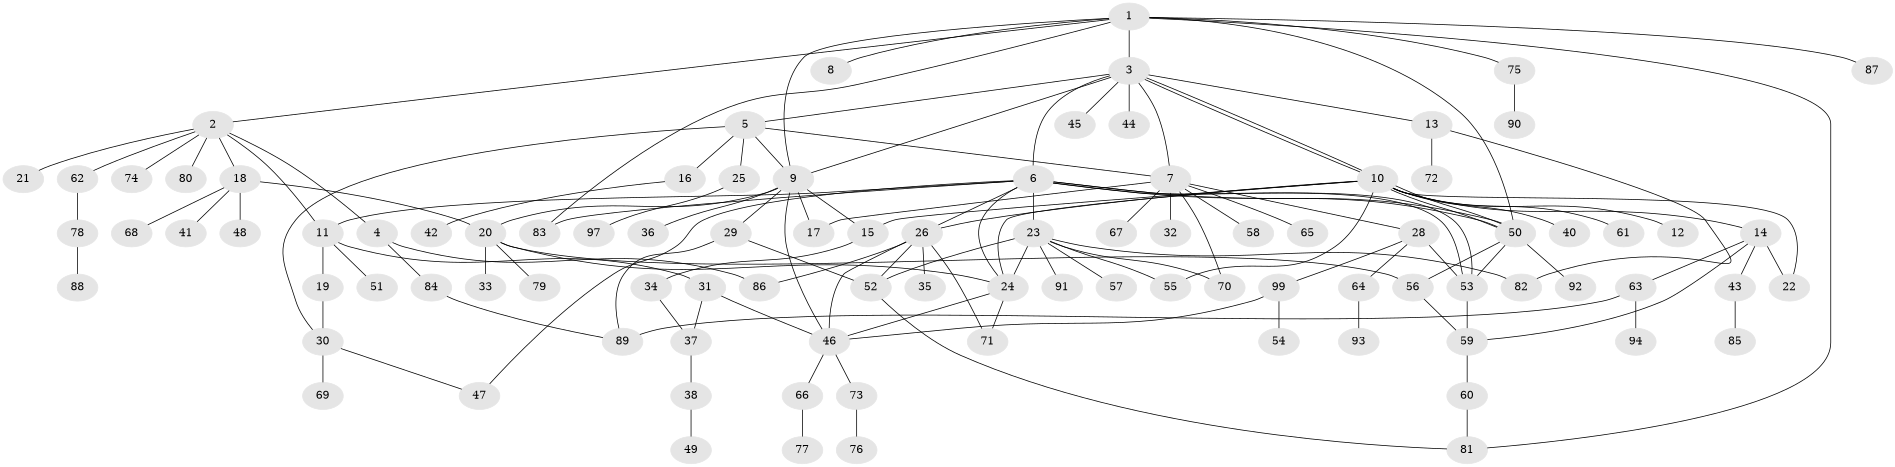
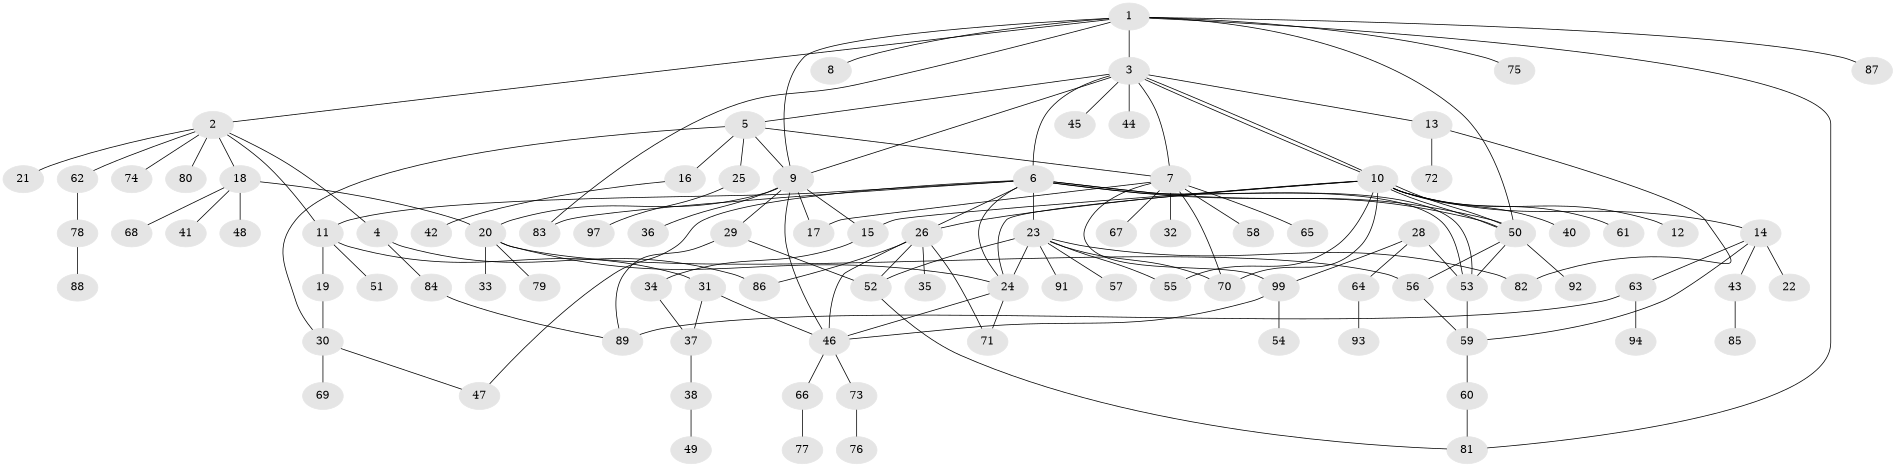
  graph {
    node [color=gray90 style=filled]
    1
    2
    3
    8
    9
    50
    75
    81
    83
    87
    4
    11
    18
    21
    62
    74
    80
    5
    6
    7
    10
    13
    44
    45
    17
    15
    20
    29
    36
    46
    53
    56
    92
-   90
    84
    86
    19
    31
    51
    41
    48
    68
    78
    16
    25
    30
    23
    24
    26
    47
    28
    32
    58
    65
    67
    70
    12
    14
    22
    40
    55
    61
    72
    82
    89
    42
    n67 [label=97]
    69
    52
    57
    91
    71
    35
    59
    n75 [label=99]
    64
    34
    33
    79
    66
    73
    43
    63
    37
    85
    60
    94
    54
    93
    38
    49
    77
    76
    88
    1 -- 2
    1 -- 3
    1 -- 8
    1 -- 9
    1 -- 50
    1 -- 75
    1 -- 81
    1 -- 83
    1 -- 87
    2 -- 4
    2 -- 11
    2 -- 18
    2 -- 21
    2 -- 62
    2 -- 74
    2 -- 80
    3 -- 9
    3 -- 5
    3 -- 6
    3 -- 7
    3 -- 10
    3 -- 10
    3 -- 13
    3 -- 44
    3 -- 45
    9 -- 17
    9 -- 15
    9 -- 20
    9 -- 29
    9 -- 36
    9 -- 46
    50 -- 53
    50 -- 56
    50 -- 92
-   75 -- 90
    4 -- 84
    4 -- 86
    11 -- 19
    11 -- 31
    11 -- 51
    18 -- 20
    18 -- 41
    18 -- 48
    18 -- 68
    62 -- 78
    5 -- 9
    5 -- 7
    5 -- 16
    5 -- 25
    5 -- 30
    6 -- 50
    6 -- 50
    6 -- 83
    6 -- 11
    6 -- 53
    6 -- 53
    6 -- 23
    6 -- 24
    6 -- 26
    6 -- 47
    7 -- 17
-   7 -- 28
+   7 -- n75
    7 -- 32
    7 -- 58
    7 -- 65
    7 -- 67
    7 -- 70
    10 -- 50
    10 -- 50
    10 -- 15
    10 -- 24
    10 -- 26
    10 -- 12
    10 -- 14
-   10 -- 22
+   10 -- 70
    10 -- 40
    10 -- 55
    10 -- 61
    13 -- 72
    13 -- 82
    15 -- 34
    20 -- 56
    20 -- 24
    20 -- 33
    20 -- 79
    29 -- 89
    29 -- 52
    46 -- 66
    46 -- 73
    53 -- 59
    56 -- 59
    84 -- 89
    19 -- 30
    31 -- 46
    31 -- 37
    78 -- 88
    16 -- 42
    25 -- n67
    30 -- 47
    30 -- 69
    23 -- 24
    23 -- 70
    23 -- 55
    23 -- 82
    23 -- 52
    23 -- 57
    23 -- 91
    24 -- 46
    24 -- 71
    26 -- 46
    26 -- 86
    26 -- 52
    26 -- 71
    26 -- 35
    28 -- 53
    28 -- n75
    28 -- 64
    14 -- 22
    14 -- 59
    14 -- 43
    14 -- 63
    52 -- 81
    59 -- 60
    n75 -- 46
    n75 -- 54
    64 -- 93
    34 -- 37
    66 -- 77
    73 -- 76
    43 -- 85
    63 -- 89
    63 -- 94
    37 -- 38
    60 -- 81
    38 -- 49
  }
